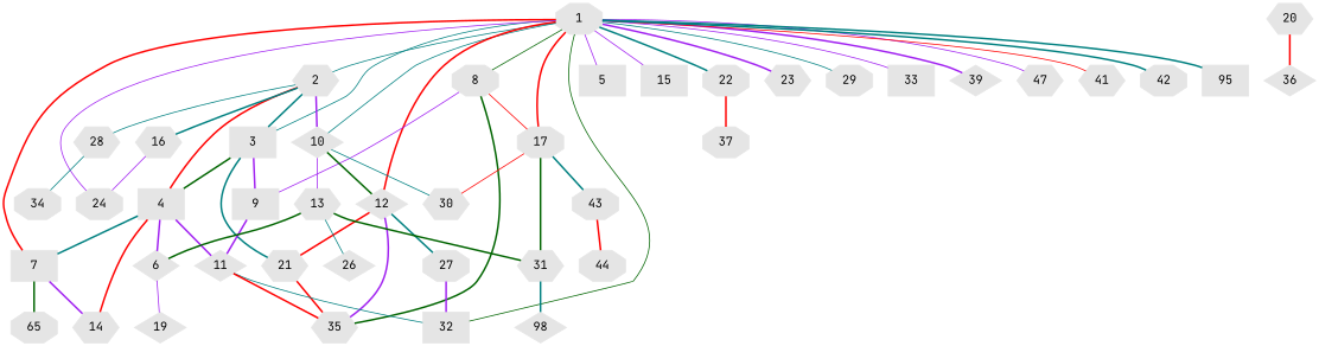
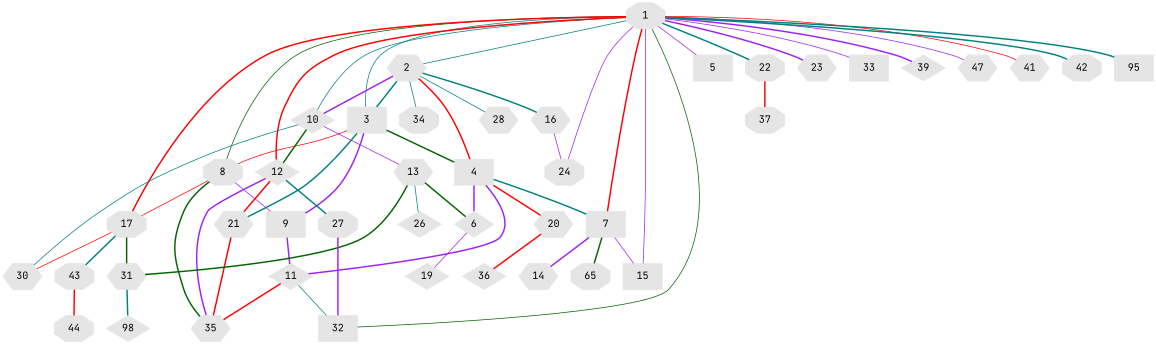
  graph {
    fontname="JetBrains Mono"
    node [color=gray90 fontname="JetBrains Mono" shape=octagon style=filled]
    edge [color=purple fontname="JetBrains Mono" style=bold weight=1.0]
    1
    2 [shape=hexagon]
    3 [shape=box]
    5 [shape=box]
    7 [shape=box]
    8
    10 [shape=diamond]
    12 [shape=diamond]
    15 [shape=box]
    17
    22
    23 [shape=hexagon]
    24
-   29
    32 [shape=box]
    33 [shape=box]
    39 [shape=diamond]
    n18 [label=47 shape=hexagon]
    41 [shape=hexagon]
    42
    n21 [label=95 shape=box]
    4 [shape=box]
    16 [shape=hexagon]
    28 [shape=hexagon]
    9 [shape=box]
    21 [shape=hexagon]
    14 [shape=hexagon]
    n28 [label=65]
    35 [shape=hexagon]
    13 [shape=hexagon]
    30 [shape=hexagon]
    27
    31 [shape=hexagon]
    43
    37
    6 [shape=diamond]
    11 [shape=diamond]
    20 [shape=hexagon]
    34
    19 [shape=diamond]
    36 [shape=diamond]
    26 [shape=diamond]
    n43 [label=98 shape=diamond]
    44
    1 -- 2 [color=teal style=solid]
    1 -- 3 [color=teal style=solid]
    1 -- 5 [style=solid]
    1 -- 7 [color=red]
    1 -- 8 [color=darkgreen style=solid weight=2.0]
    1 -- 10 [color=teal style=solid]
    1 -- 12 [color=red weight=2.0]
    1 -- 15 [style=solid]
    1 -- 17 [color=red]
    1 -- 22 [color=teal]
    1 -- 23
    1 -- 24 [style=solid]
-   1 -- 29 [color=teal style=solid]
    1 -- 32 [color=darkgreen style=solid]
    1 -- 33 [style=solid]
    1 -- 39
    1 -- n18 [style=solid]
    1 -- 41 [color=red style=solid]
    1 -- 42 [color=teal]
    1 -- n21 [color=teal]
    2 -- 3 [color=teal]
    2 -- 10 [weight=5.0]
    2 -- 4 [color=red]
    2 -- 16 [color=teal]
    2 -- 28 [color=teal style=solid]
+   3 -- 8 [color=red style=solid weight=5.0]
    3 -- 4 [color=darkgreen weight=2.0]
    3 -- 9
    3 -- 21 [color=teal]
+   7 -- 15 [style=solid]
    7 -- 14
    7 -- n28 [color=darkgreen weight=2.0]
    8 -- 17 [color=red style=solid]
    8 -- 9 [style=solid]
    8 -- 35 [color=darkgreen]
    10 -- 12 [color=darkgreen]
    10 -- 13 [style=solid]
    10 -- 30 [color=teal style=solid]
    12 -- 21 [color=red weight=5.0]
    12 -- 35
    12 -- 27 [color=teal]
    17 -- 30 [color=red style=solid]
    17 -- 31 [color=darkgreen]
    17 -- 43 [color=teal]
    22 -- 37 [color=red]
    4 -- 7 [color=teal]
    4 -- 6
    4 -- 11
-   4 -- 14 [color=red]
+   4 -- 20 [color=red]
    16 -- 24 [style=solid]
-   28 -- 34 [color=teal style=solid]
+   2 -- 34 [color=teal style=solid]
    9 -- 11
    21 -- 35 [color=red]
    13 -- 31 [color=darkgreen]
    13 -- 6 [color=darkgreen]
    13 -- 26 [color=teal style=solid]
    27 -- 32
    31 -- n43 [color=teal]
    43 -- 44 [color=red]
    6 -- 19 [style=solid]
    11 -- 32 [color=teal style=solid]
    11 -- 35 [color=red]
    20 -- 36 [color=red]
  }
